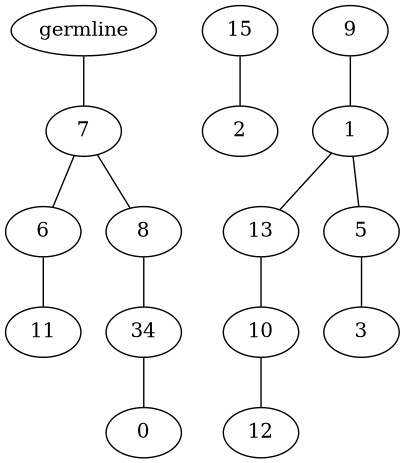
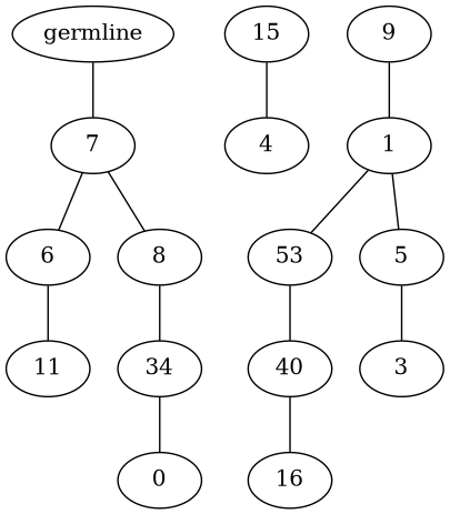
  graph {
    n1 [label=germline]
    n2 [label=7]
    n3 [label=6]
    n4 [label=8]
    n5 [label=11]
    n6 [label=34]
    n7 [label=15]
-   n8 [label=2]
+   n8 [label=4]
    n9 [label=9]
    n10 [label=1]
-   n11 [label=13]
+   n11 [label=53]
    n12 [label=5]
-   n13 [label=10]
+   n13 [label=40]
    n14 [label=3]
-   n15 [label=12]
+   n15 [label=16]
    n16 [label=0]
    n1 -- n2
    n2 -- n3
    n2 -- n4
    n3 -- n5
    n4 -- n6
    n6 -- n16
    n7 -- n8
    n9 -- n10
    n10 -- n11
    n10 -- n12
    n11 -- n13
    n12 -- n14
    n13 -- n15
  }
